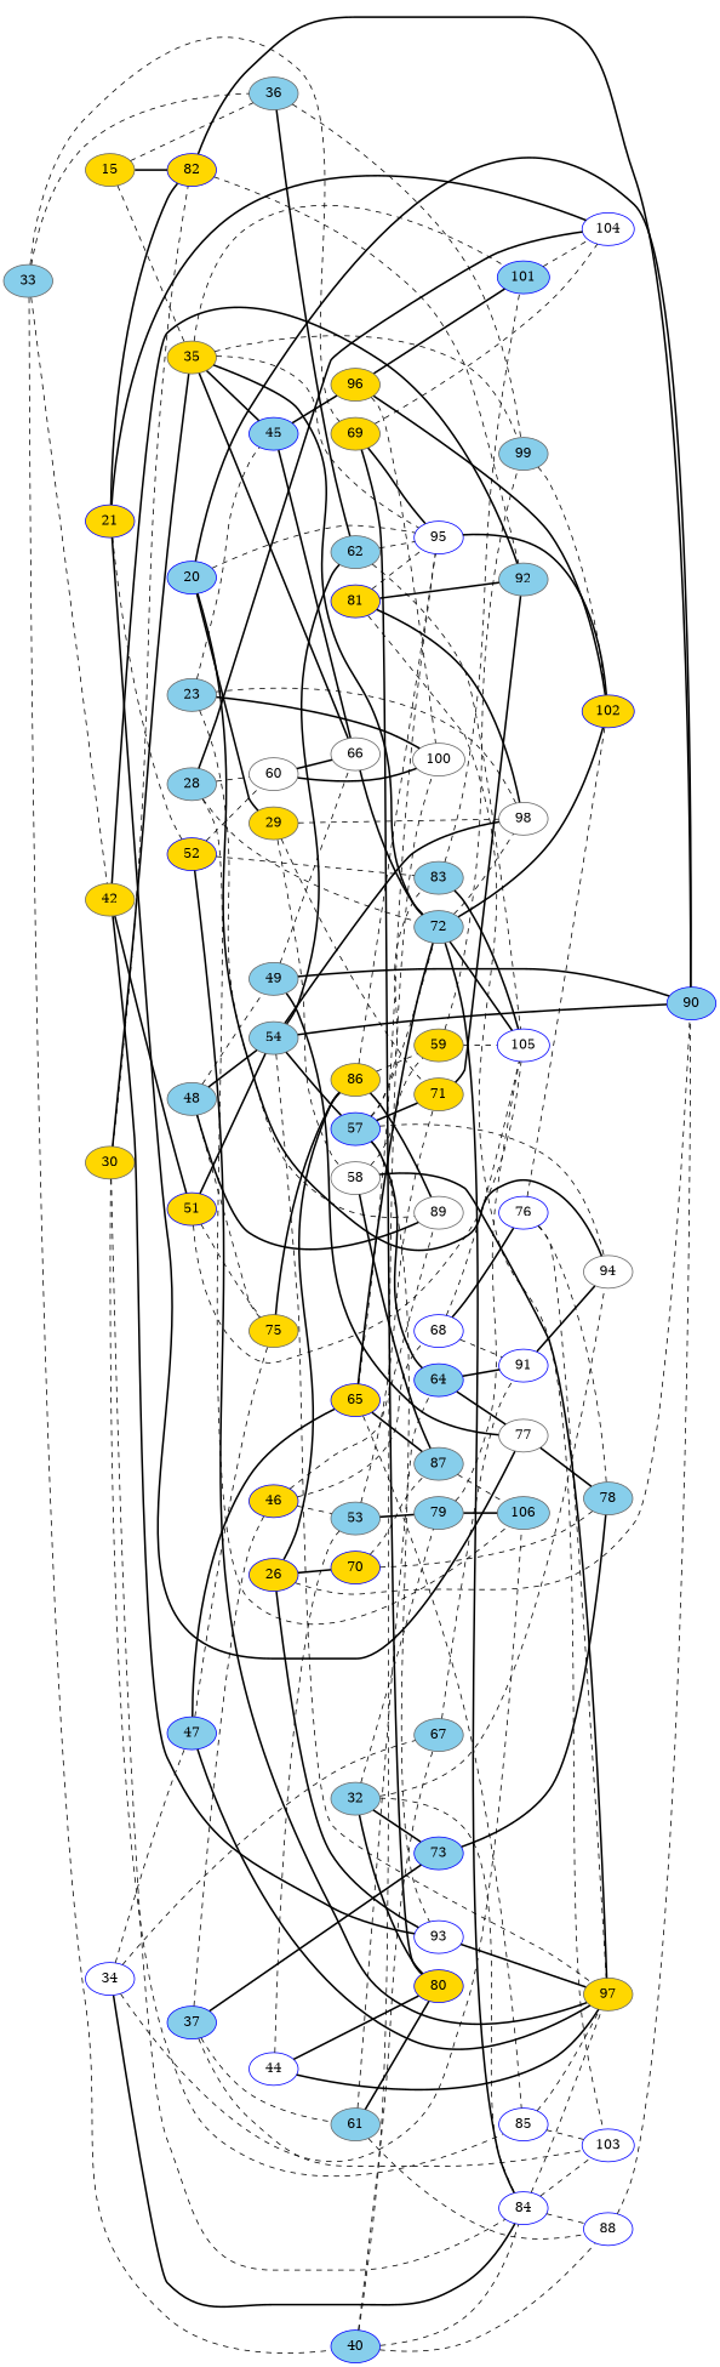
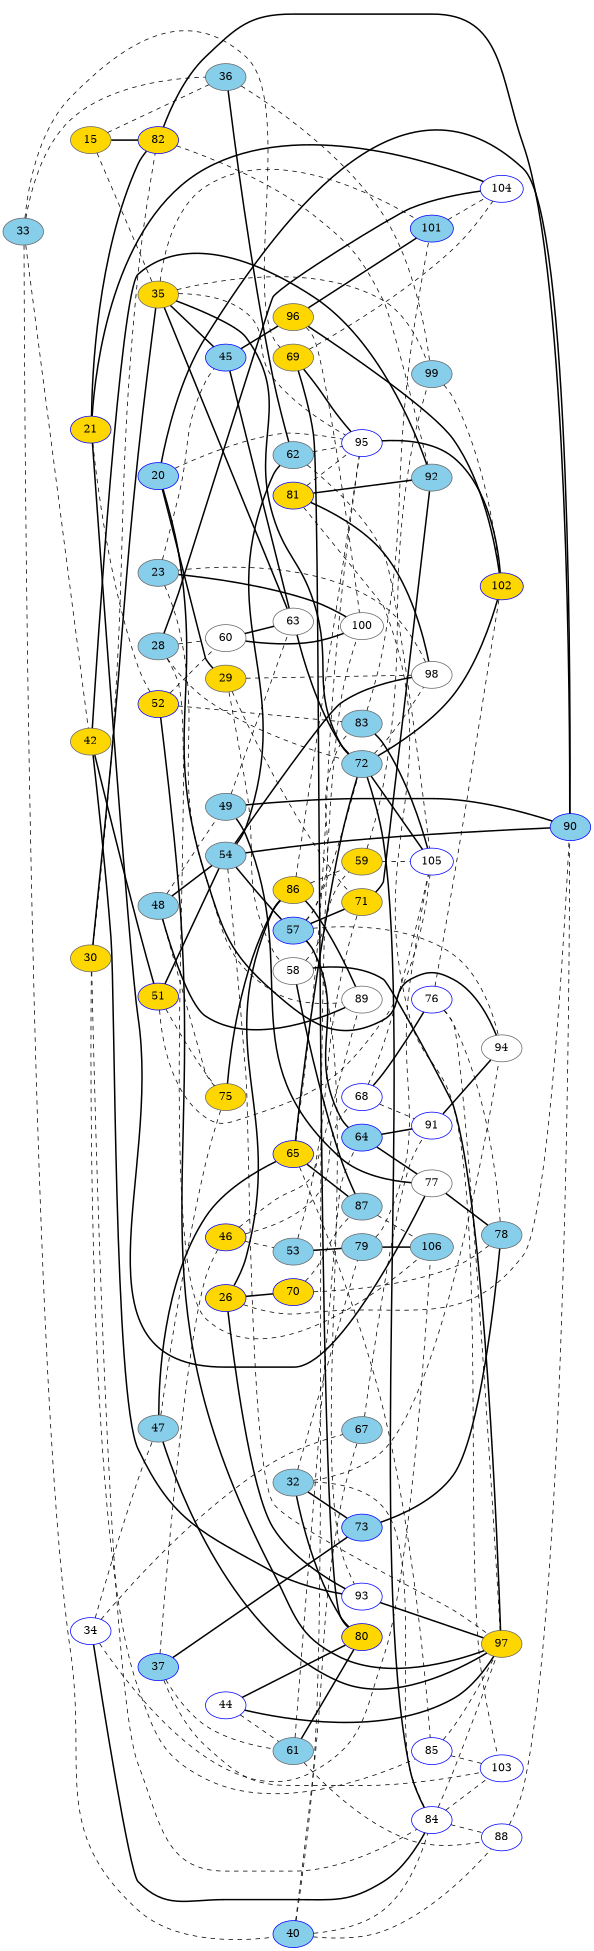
  graph {
    fontname="DejaVu Serif"
    rankdir=LR
    node [color=gray40 fillcolor=skyblue fontname="DejaVu Serif" style=filled]
    edge [fontname="DejaVu Serif" style=dashed]
    35 [fillcolor=gold super="+10"]
    95 [color=blue fillcolor=white super="+74"]
    45 [color=blue]
    72 [super="+9+24"]
    99
    101 [color=blue]
-   63 [fillcolor=white label=66]
+   63 [fillcolor=white]
    15 [fillcolor=gold]
    36
    82 [color=blue fillcolor=gold]
    62
    54 [super="+8+50"]
    90 [color=blue super="+39+55"]
    98 [fillcolor=white super="+13"]
    97 [fillcolor=gold super="+1+17+43"]
    57 [color=blue super="+4+12"]
    20 [color=blue]
    29 [fillcolor=gold]
    94 [fillcolor=white]
    58 [fillcolor=white super="+41"]
    71 [fillcolor=gold]
    102 [color=blue fillcolor=gold super="+11"]
    21 [color=blue fillcolor=gold]
    52 [color=blue fillcolor=gold]
    77 [fillcolor=white]
    104 [color=blue fillcolor=white]
    60 [fillcolor=white]
    83 [super="+31"]
    78
    92
    23
    89 [fillcolor=white]
    100 [fillcolor=white]
    96 [fillcolor=gold]
    26 [color=blue fillcolor=gold]
    70 [color=blue fillcolor=gold]
    86 [fillcolor=gold]
    93 [color=blue fillcolor=white]
    87
    59 [fillcolor=gold super="+27"]
    28
    106
    84 [color=blue fillcolor=white super="+38"]
    105 [color=blue fillcolor=white super="+66"]
    30 [fillcolor=gold]
    85 [color=blue fillcolor=white]
    103 [color=blue fillcolor=white]
    88 [color=blue fillcolor=white]
    32 [super="+6"]
    73 [color=blue]
    79
    80 [color=blue fillcolor=gold]
    33
    40 [color=blue super="+25"]
    42 [fillcolor=gold]
    69 [fillcolor=gold]
    67
    51 [color=blue fillcolor=gold]
    34 [color=blue fillcolor=white]
-   47 [color=blue]
+   47
    65 [color=blue fillcolor=gold super="+22"]
    75 [fillcolor=gold]
    91 [color=blue fillcolor=white]
    37 [color=blue]
    46 [color=blue fillcolor=gold]
    61
    53
    68 [color=blue fillcolor=white]
    64 [color=blue]
    44 [color=blue fillcolor=white]
    76 [color=blue fillcolor=white]
    48
    49
    81 [color=blue fillcolor=gold]
    35 -- 95
    35 -- 45 [style=bold]
    35 -- 72 [style=bold]
    35 -- 99
    35 -- 101
    35 -- 63 [style=bold]
    95 -- 102 [style=bold]
    45 -- 63 [style=bold]
    45 -- 96 [style=bold]
    72 -- 98
    72 -- 102 [style=bold weight=2]
    72 -- 84 [style=bold]
    72 -- 105 [style=bold weight=2]
    99 -- 102
    101 -- 104
    63 -- 72 [style=bold]
    15 -- 35
    15 -- 36
    15 -- 82 [style=bold weight=2]
    36 -- 99
    36 -- 62 [style=bold]
    82 -- 90 [style=bold]
    82 -- 92
    62 -- 95
    62 -- 105
    54 -- 62 [style=bold]
    54 -- 90 [style=bold weight=3]
    54 -- 98 [style=bold weight=2]
    54 -- 97
    54 -- 57 [style=bold]
    57 -- 72
    57 -- 94
    57 -- 71 [style=bold]
    57 -- 83 [weight=2]
    57 -- 93
    57 -- 64 [style=bold]
    20 -- 95
    20 -- 90 [style=bold]
    20 -- 29 [style=bold]
    20 -- 94 [style=bold]
    29 -- 98
    29 -- 58
    29 -- 71
    58 -- 97 [style=bold weight=2]
    58 -- 87 [style=bold]
    58 -- 59 [weight=2]
    71 -- 92 [style=bold]
    21 -- 82 [style=bold]
    21 -- 52
    21 -- 77 [style=bold]
    21 -- 104 [style=bold]
    52 -- 97 [style=bold]
    52 -- 60
    52 -- 83
    77 -- 78 [style=bold]
    60 -- 63 [style=bold]
    60 -- 100 [style=bold]
    83 -- 101
    83 -- 105 [style=bold weight=2]
    23 -- 45
    23 -- 98
    23 -- 89
    23 -- 100 [style=bold]
    96 -- 101 [style=bold]
    96 -- 102 [style=bold]
    96 -- 100
    26 -- 90
    26 -- 70 [style=bold]
    26 -- 86 [style=bold]
    26 -- 93 [style=bold]
    70 -- 78
    70 -- 87
    86 -- 95
    86 -- 89 [style=bold]
    86 -- 59
    93 -- 97 [style=bold]
    87 -- 106
    59 -- 99
    59 -- 105 [weight=2]
    28 -- 72
    28 -- 104 [style=bold]
    28 -- 60
    28 -- 106
    84 -- 97
    84 -- 103
    84 -- 88
    30 -- 35 [style=bold]
    30 -- 82
    30 -- 84
    30 -- 85
    85 -- 97
    85 -- 103
    88 -- 90
    32 -- 94
    32 -- 84
    32 -- 73 [style=bold weight=2]
    32 -- 79
    32 -- 80 [style=bold]
    73 -- 78 [style=bold]
    79 -- 106 [style=bold]
    79 -- 105
    33 -- 36
    33 -- 40
    33 -- 42
    33 -- 69
    40 -- 100
    40 -- 84
    40 -- 88
    40 -- 67 [weight=2]
    42 -- 92 [style=bold]
    42 -- 93 [style=bold]
    42 -- 51 [style=bold]
    69 -- 95 [style=bold]
    69 -- 104
    69 -- 80 [style=bold]
    67 -- 91
    51 -- 54 [style=bold]
    51 -- 105
    51 -- 75
    34 -- 106
    34 -- 84 [style=bold]
    34 -- 67
    34 -- 47
    47 -- 97 [style=bold]
    47 -- 65 [style=bold]
    47 -- 75
    65 -- 95
    65 -- 72 [style=bold weight=2]
    65 -- 87 [style=bold]
    65 -- 85
    75 -- 86 [style=bold]
    91 -- 94 [style=bold]
    37 -- 103
    37 -- 73 [style=bold]
    37 -- 46
    37 -- 61
    46 -- 89
    46 -- 53
    46 -- 68
    61 -- 88
    61 -- 80 [style=bold]
    61 -- 64
    53 -- 71
    53 -- 79 [style=bold]
    68 -- 105
    68 -- 91
    68 -- 76 [style=bold]
    64 -- 77 [style=bold]
    64 -- 91 [style=bold]
    44 -- 97 [style=bold]
    44 -- 80 [style=bold]
-   44 -- 53
+   44 -- 61
    76 -- 97
    76 -- 102
    76 -- 78
    48 -- 54 [style=bold]
    48 -- 89 [style=bold]
    48 -- 75
    48 -- 49
    49 -- 63
    49 -- 90 [style=bold]
    49 -- 77 [style=bold]
    81 -- 95
    81 -- 98 [style=bold]
    81 -- 92 [style=bold]
    81 -- 103
  }
